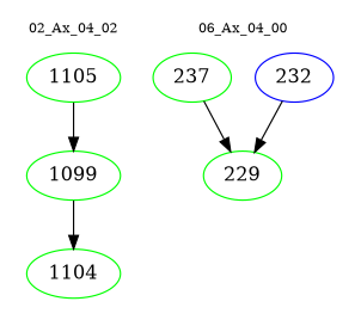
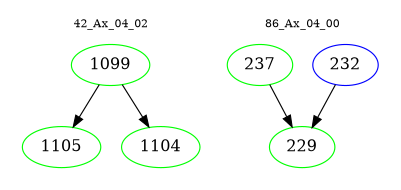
  digraph {
    node [color=green]
    edge [color=black]
    n1 [label=1105]
    n2 [label=1099]
    n3 [label=1104]
    n4 [color=blue label=232]
    n5 [label=229]
    n6 [label=237]
    subgraph cluster_1 {
      color=white
      fontsize=10
-     label="02_Ax_04_02"
+     label="42_Ax_04_02"
      n1
      n2
      n3
    }
    subgraph cluster_2 {
      color=white
      fontsize=10
-     label="06_Ax_04_00"
+     label="86_Ax_04_00"
      n4
      n5
      n6
    }
-   n1 -> n2
+   n2 -> n1
    n2 -> n3
    n4 -> n5
    n6 -> n5
  }
